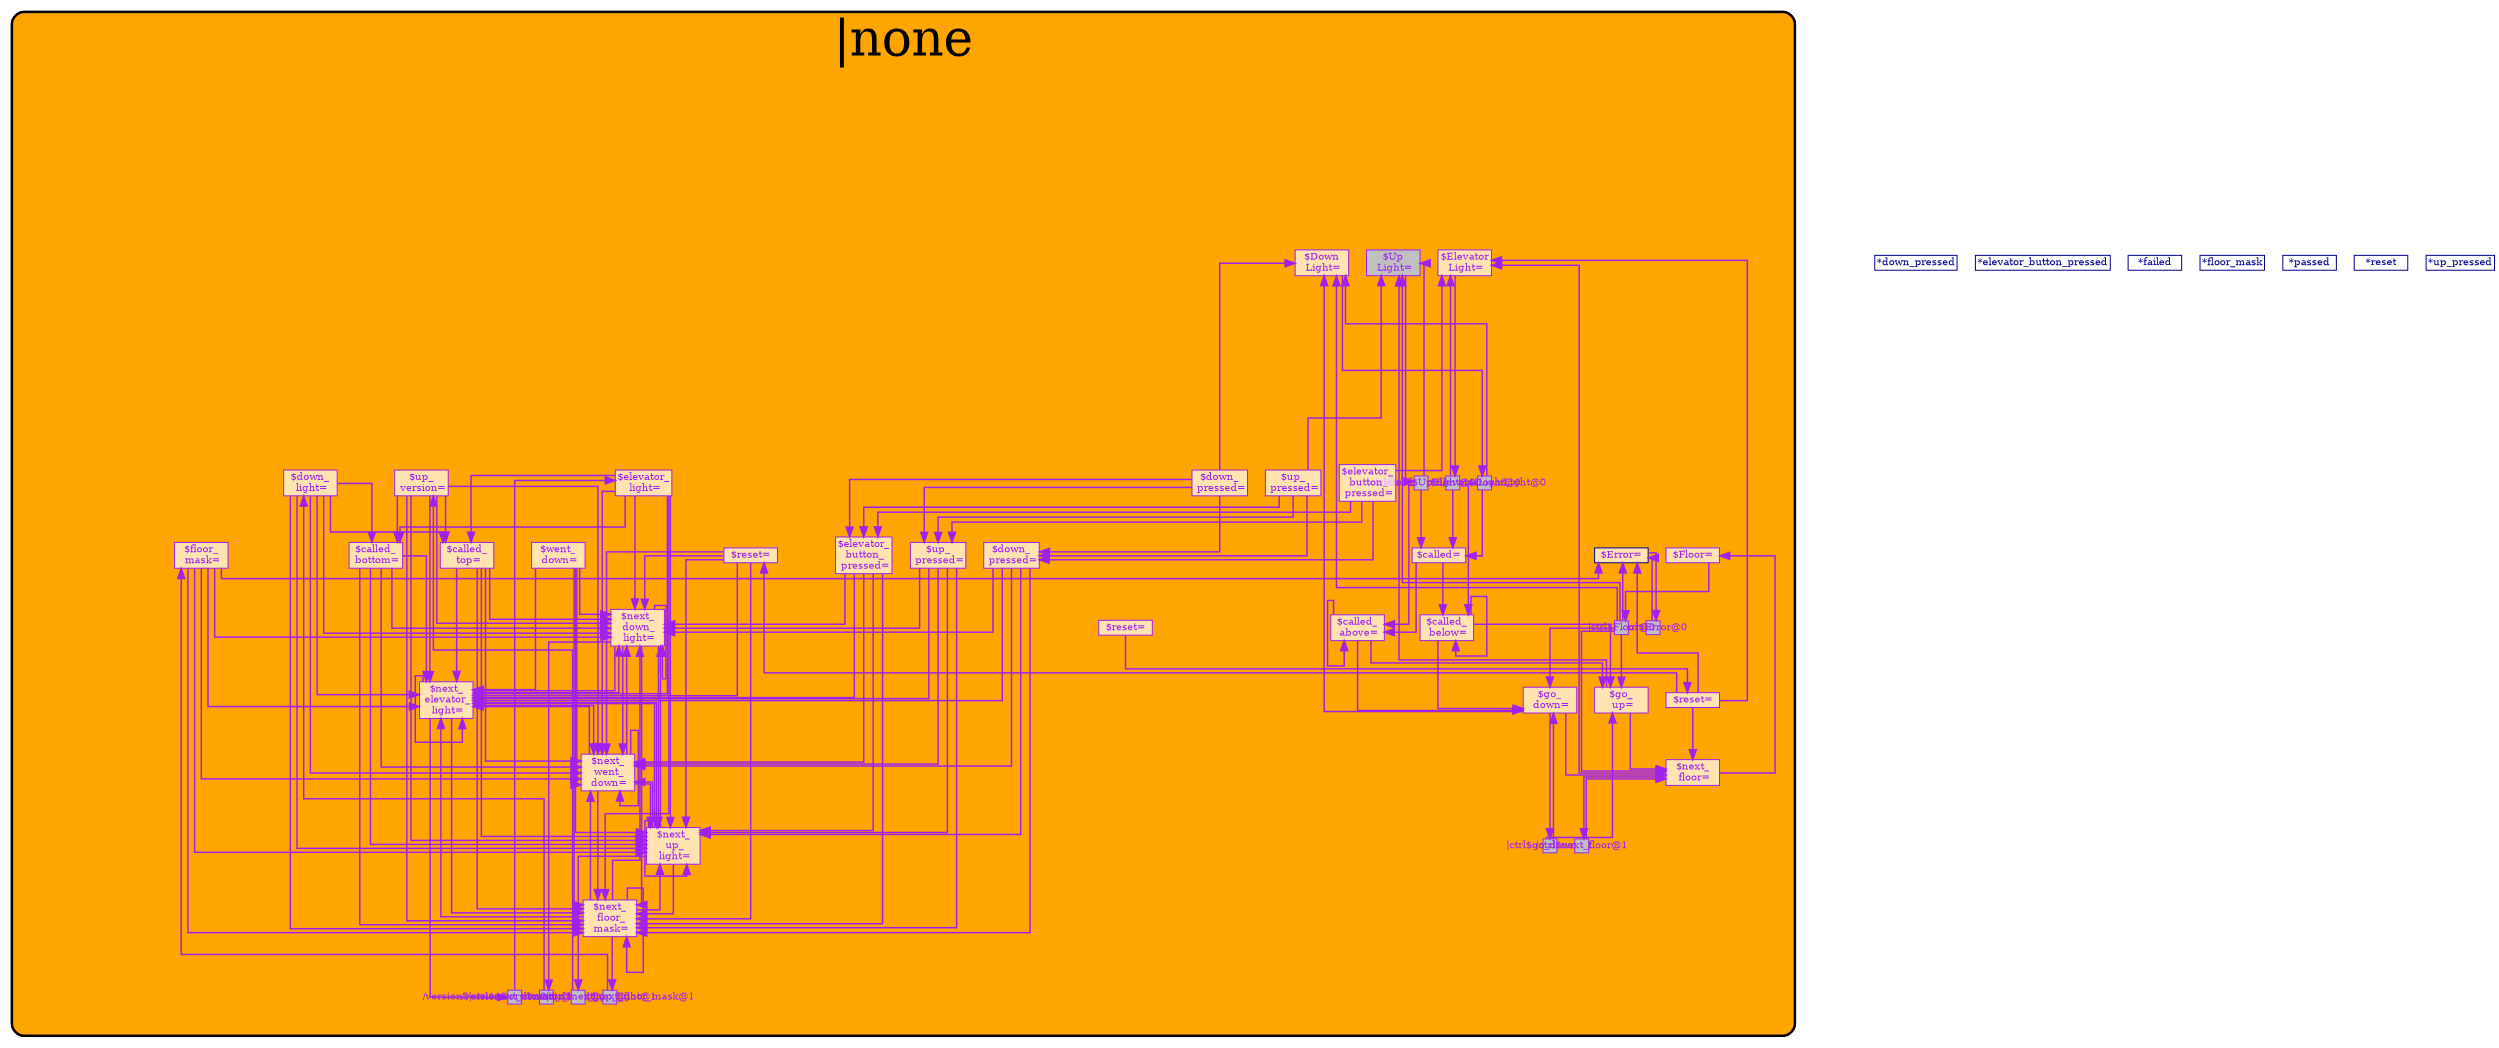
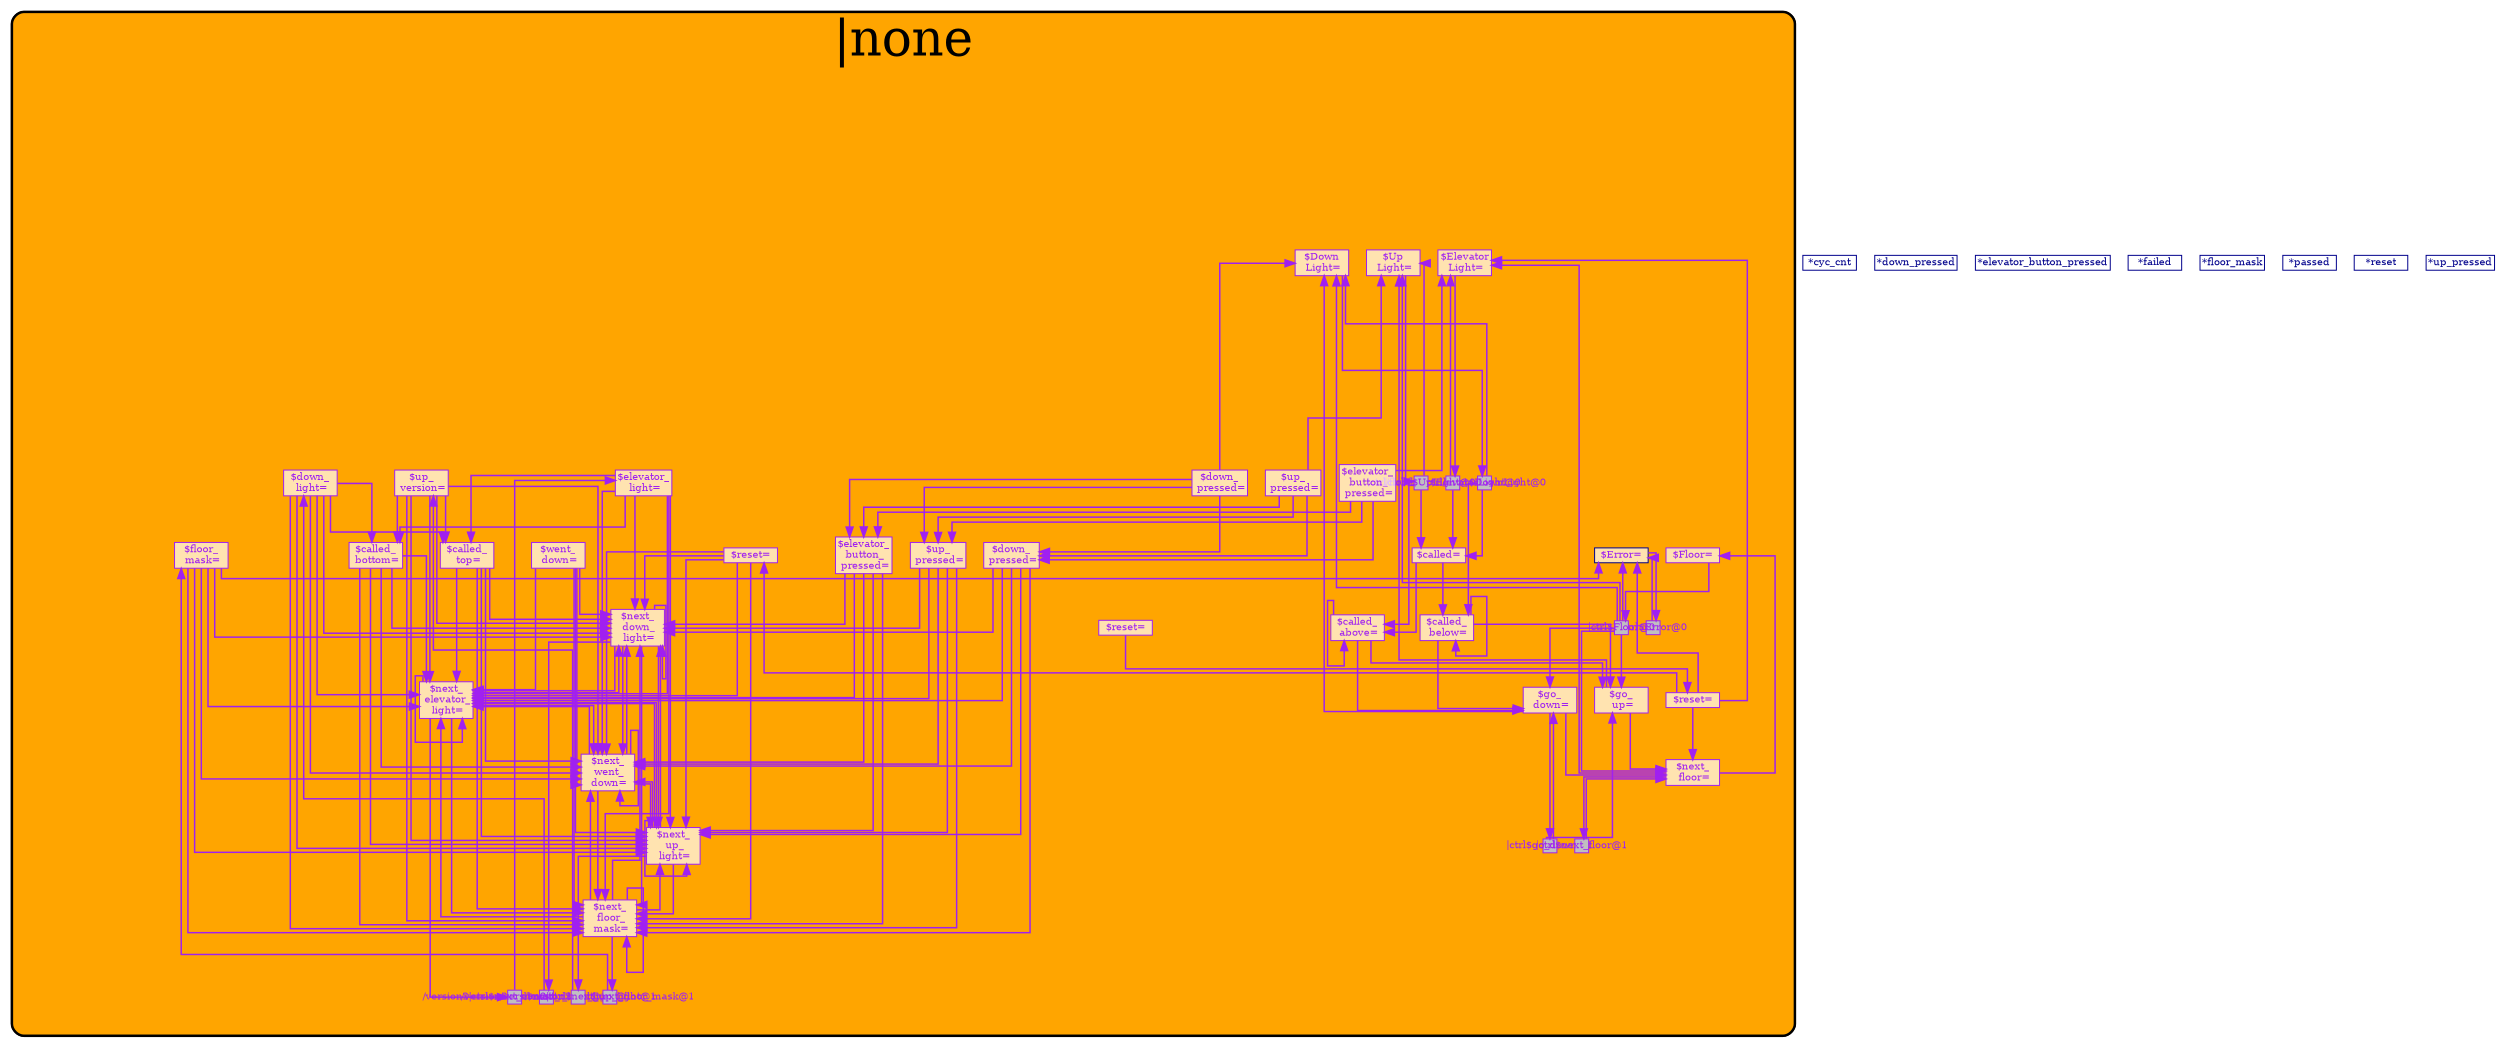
  strict digraph {
    rankdir=TB
    splines=ortho
    node [color=purple fillcolor="#ffffffb0" fontcolor=purple fontsize=10 margin="0.03,0.03" penwidth=1.0 shape=box style=filled]
    edge [color=purple fontcolor="#00D000" labelfontcolor=purple penwidth=1.5 weight=2]
    n1 [height=0.02 label="$reset="]
    n2 [height=0.02 label="$called_\n bottom="]
    n3 [height=0.02 label="$called_\n top="]
    n4 [height=0.02 label="$down_\n light="]
    n5 [height=0.02 label="$down_\n pressed="]
    n6 [height=0.02 label="$elevator_\n button_\n pressed="]
    n7 [height=0.02 label="$elevator_\n light="]
    n8 [height=0.02 label="$floor_\n mask="]
    n9 [height=0.02 label="$next_\n down_\n light="]
    n10 [height=0.02 label="$next_\n elevator_\n light="]
    n11 [height=0.02 label="$next_\n floor_\n mask="]
    n12 [height=0.02 label="$next_\n up_\n light="]
    n13 [height=0.02 label="$next_\n went_\n down="]
    n14 [height=0.02 label="$reset="]
    n15 [height=0.02 label="$up_\n version="]
    n16 [height=0.02 label="$up_\n pressed="]
    n17 [height=0.02 label="$went_\n down="]
    "/version2|ctrl$next_down_light@1" [fillcolor=grey fixedsize=true height=0.2 width=0.2]
    "/version2|ctrl$next_elevator_light@1" [fillcolor=grey fixedsize=true height=0.2 width=0.2]
    "/version2|ctrl$next_floor_mask@1" [fillcolor=grey fixedsize=true height=0.2 width=0.2]
    "/version2|ctrl$next_up_light@1" [fillcolor=grey fixedsize=true height=0.2 width=0.2]
    "|ctrl$Error@0" [fillcolor=grey fixedsize=true height=0.2 width=0.2]
    "|ctrl$Floor@0" [fillcolor=grey fixedsize=true height=0.2 width=0.2]
    n24 [height=0.02 label="$go_\n down="]
    n25 [height=0.02 label="$go_\n up="]
    n26 [height=0.02 label="$next_\n floor="]
    n27 [height=0.02 label="$reset="]
    "|ctrl$go_down@1" [fillcolor=grey fixedsize=true height=0.2 width=0.2]
    "|ctrl$next_floor@1" [fillcolor=grey fixedsize=true height=0.2 width=0.2]
    n30 [color="#00008b" height=0.02 label="$Error="]
    n31 [height=0.02 label="$Floor="]
    "|ctrl/floor$DownLight@0" [fillcolor=grey fixedsize=true height=0.2 width=0.2]
    "|ctrl/floor$ElevatorLight@0" [fillcolor=grey fixedsize=true height=0.2 width=0.2]
    "|ctrl/floor$UpLight@0" [fillcolor=grey fixedsize=true height=0.2 width=0.2]
    n35 [height=0.02 label="$called="]
    n36 [height=0.02 label="$called_\n above="]
    n37 [height=0.02 label="$called_\n below="]
    n38 [height=0.02 label="$down_\n pressed="]
    n39 [height=0.02 label="$elevator_\n button_\n pressed="]
    n40 [height=0.02 label="$up_\n pressed="]
    n41 [height=0.02 label="$Down\n Light="]
    n42 [height=0.02 label="$Elevator\n Light="]
-   n43 [fillcolor=grey height=0.02 label="$Up\n Light="]
+   n43 [height=0.02 label="$Up\n Light="]
+   "*cyc_cnt" [color="#00008b" fillcolor=white fontcolor="#00008b" height=0.02]
    "*down_pressed" [color="#00008b" fillcolor=white fontcolor="#00008b" height=0.02]
    "*elevator_button_pressed" [color="#00008b" fillcolor=white fontcolor="#00008b" height=0.02]
    "*failed" [color="#00008b" fillcolor=white fontcolor="#00008b" height=0.02]
    "*floor_mask" [color="#00008b" fillcolor=white fontcolor="#00008b" height=0.02]
    "*passed" [color="#00008b" fillcolor=white fontcolor="#00008b" height=0.02]
    "*reset" [color="#00008b" fillcolor=white fontcolor="#00008b" height=0.02]
    "*up_pressed" [color="#00008b" fillcolor=white fontcolor="#00008b" height=0.02]
    subgraph cluster_1 {
      fillcolor="#1090c0"
      fontsize=50
      label="/top"
      penwidth=2.0
      style="filled,rounded"
      subgraph cluster_2 {
        fillcolor="#509050"
        fontsize=20
        label="@0"
        penwidth=1.5
        style=filled
        n1
      }
      subgraph cluster_3 {
        fillcolor="#1090c0"
        fontsize=50
        label="/version2"
        penwidth=3.0
        style="dashed,filled"
        subgraph cluster_4 {
          fillcolor=orange
          fontsize=50
          label="|ctrl"
          penwidth=2.5
          style="filled,rounded"
          subgraph cluster_5 {
            fillcolor="#509050"
            fontsize=20
            label="@0"
            penwidth=1.5
            style=filled
            n2
            n3
            n4
            n5
            n6
            n7
            n8
            n9
            n10
            n11
            n12
            n13
            n14
            n15
            n16
            n17
          }
          subgraph cluster_6 {
            fillcolor=darkgreen
            fontsize=20
            label="@1"
            penwidth=1.5
            style=filled
            "/version2|ctrl$next_down_light@1"
            "/version2|ctrl$next_elevator_light@1"
            "/version2|ctrl$next_floor_mask@1"
            "/version2|ctrl$next_up_light@1"
          }
        }
      }
      subgraph cluster_7 {
        fillcolor=orange
        fontsize=50
        label="|ctrl"
        penwidth=2.5
        style="filled,rounded"
        subgraph cluster_8 {
          fillcolor="#509050"
          fontsize=20
          label="@0"
          penwidth=1.5
          style=filled
          "|ctrl$Error@0"
          "|ctrl$Floor@0"
          n24
          n25
          n26
          n27
        }
        subgraph cluster_9 {
          fillcolor=darkgreen
          fontsize=20
          label="@1"
          penwidth=1.5
          style=filled
          "|ctrl$go_down@1"
          "|ctrl$next_floor@1"
        }
        subgraph cluster_10 {
          fillcolor=darkgreen
          fontsize=20
          label="@-1"
          penwidth=1.5
          style=filled
          n30
          n31
        }
        subgraph cluster_11 {
          fillcolor=orange
          fontsize=40
          label="/floor[2:0]"
          penwidth=2.0
          style=filled
          subgraph cluster_12 {
            fillcolor="#509050"
            fontsize=20
            label="@0"
            penwidth=1.5
            style=filled
            "|ctrl/floor$DownLight@0"
            "|ctrl/floor$ElevatorLight@0"
            "|ctrl/floor$UpLight@0"
            n35
            n36
            n37
            n38
            n39
            n40
          }
          subgraph cluster_13 {
            fillcolor=darkgreen
            fontsize=20
            label="@-1"
            penwidth=1.5
            style=filled
            n41
            n42
            n43
          }
        }
      }
      subgraph cluster_14 {
        fillcolor=orange
        fontsize=50
        label="|none"
        penwidth=2.5
        style="filled,rounded"
      }
    }
    n1 -> n27 [weight=1]
    n2 -> n9
    n2 -> n10
    n2 -> n11
    n2 -> n12
    n2 -> n13
    n3 -> n9
    n3 -> n10
    n3 -> n11
    n3 -> n12
    n3 -> n13
    n4 -> n2
    n4 -> n3
    n4 -> n9
    n4 -> n10
    n4 -> n11
    n4 -> n12
    n4 -> n13
    n5 -> n9
    n5 -> n10
    n5 -> n11
    n5 -> n12
    n5 -> n13
    n6 -> n9
    n6 -> n10
    n6 -> n11
    n6 -> n12
    n6 -> n13
    n7 -> n2
    n7 -> n3
    n7 -> n9
    n7 -> n10
    n7 -> n11
    n7 -> n12
    n7 -> n13
    n8 -> n9
    n8 -> n10
    n8 -> n11
    n8 -> n12
    n8 -> n13
    n8 -> n30 [weight=1]
    n9 -> n9
    n9 -> n10
    n9 -> n11
    n9 -> n12
    n9 -> n13
    n9 -> "/version2|ctrl$next_down_light@1" [weight=10]
    n10 -> n9
    n10 -> n10
    n10 -> n11
    n10 -> n12
    n10 -> n13
    n10 -> "/version2|ctrl$next_elevator_light@1" [weight=10]
    n11 -> n9
    n11 -> n10
    n11 -> n11
    n11 -> n12
    n11 -> n13
    n11 -> "/version2|ctrl$next_floor_mask@1" [weight=10]
    n12 -> n9
    n12 -> n10
    n12 -> n11
    n12 -> n12
    n12 -> n13
    n12 -> "/version2|ctrl$next_up_light@1" [weight=10]
    n13 -> n9
    n13 -> n10
    n13 -> n11
    n13 -> n12
    n13 -> n13
    n14 -> n9
    n14 -> n10
    n14 -> n11
    n14 -> n12
    n14 -> n13
    n15 -> n2
    n15 -> n3
    n15 -> n9
    n15 -> n10
    n15 -> n11
    n15 -> n12
    n15 -> n13
    n16 -> n9
    n16 -> n10
    n16 -> n11
    n16 -> n12
    n16 -> n13
    n17 -> n9
    n17 -> n10
    n17 -> n11
    n17 -> n12
    n17 -> n13
    "/version2|ctrl$next_down_light@1" -> n4 [weight=1]
    "/version2|ctrl$next_elevator_light@1" -> n7 [weight=1]
    "/version2|ctrl$next_floor_mask@1" -> n8 [weight=1]
    "/version2|ctrl$next_up_light@1" -> n15 [weight=1]
    "|ctrl$Error@0" -> n30 [weight=1]
    "|ctrl$Floor@0" -> n24
    "|ctrl$Floor@0" -> n25
    "|ctrl$Floor@0" -> n26
    "|ctrl$Floor@0" -> n30 [weight=1]
    "|ctrl$Floor@0" -> n41 [weight=1]
    "|ctrl$Floor@0" -> n43 [weight=1]
    n24 -> n26
    n24 -> "|ctrl$go_down@1" [weight=10]
    n24 -> n41 [weight=1]
    n25 -> n26
    n25 -> n43 [weight=1]
    n26 -> "|ctrl$next_floor@1" [weight=10]
    n26 -> n31 [weight=1]
    n26 -> n42 [weight=1]
    n27 -> n14
    n27 -> n26
    n27 -> n30 [weight=1]
    n27 -> n42 [weight=1]
    "|ctrl$go_down@1" -> n24 [weight=1]
    "|ctrl$go_down@1" -> n25 [weight=1]
    "|ctrl$next_floor@1" -> n26 [weight=1]
    n30 -> "|ctrl$Error@0" [weight=10]
    n31 -> "|ctrl$Floor@0" [weight=10]
    "|ctrl/floor$DownLight@0" -> n35
    "|ctrl/floor$DownLight@0" -> n37
    "|ctrl/floor$DownLight@0" -> n41 [weight=1]
    "|ctrl/floor$ElevatorLight@0" -> n35
    "|ctrl/floor$ElevatorLight@0" -> n42 [weight=1]
    "|ctrl/floor$UpLight@0" -> n35
    "|ctrl/floor$UpLight@0" -> n36
    "|ctrl/floor$UpLight@0" -> n43 [weight=1]
    n35 -> n36
    n35 -> n37
    n36 -> n24
    n36 -> n25
    n36 -> n36
    n37 -> n24
    n37 -> n25
    n37 -> n37
    n38 -> n5
    n38 -> n6
    n38 -> n16
    n38 -> n41 [weight=1]
    n39 -> n5
    n39 -> n6
    n39 -> n16
    n39 -> n42 [weight=1]
    n40 -> n5
    n40 -> n6
    n40 -> n16
    n40 -> n43 [weight=1]
    n41 -> "|ctrl/floor$DownLight@0" [weight=10]
    n42 -> "|ctrl/floor$ElevatorLight@0" [weight=10]
    n43 -> "|ctrl/floor$UpLight@0" [weight=10]
  }
